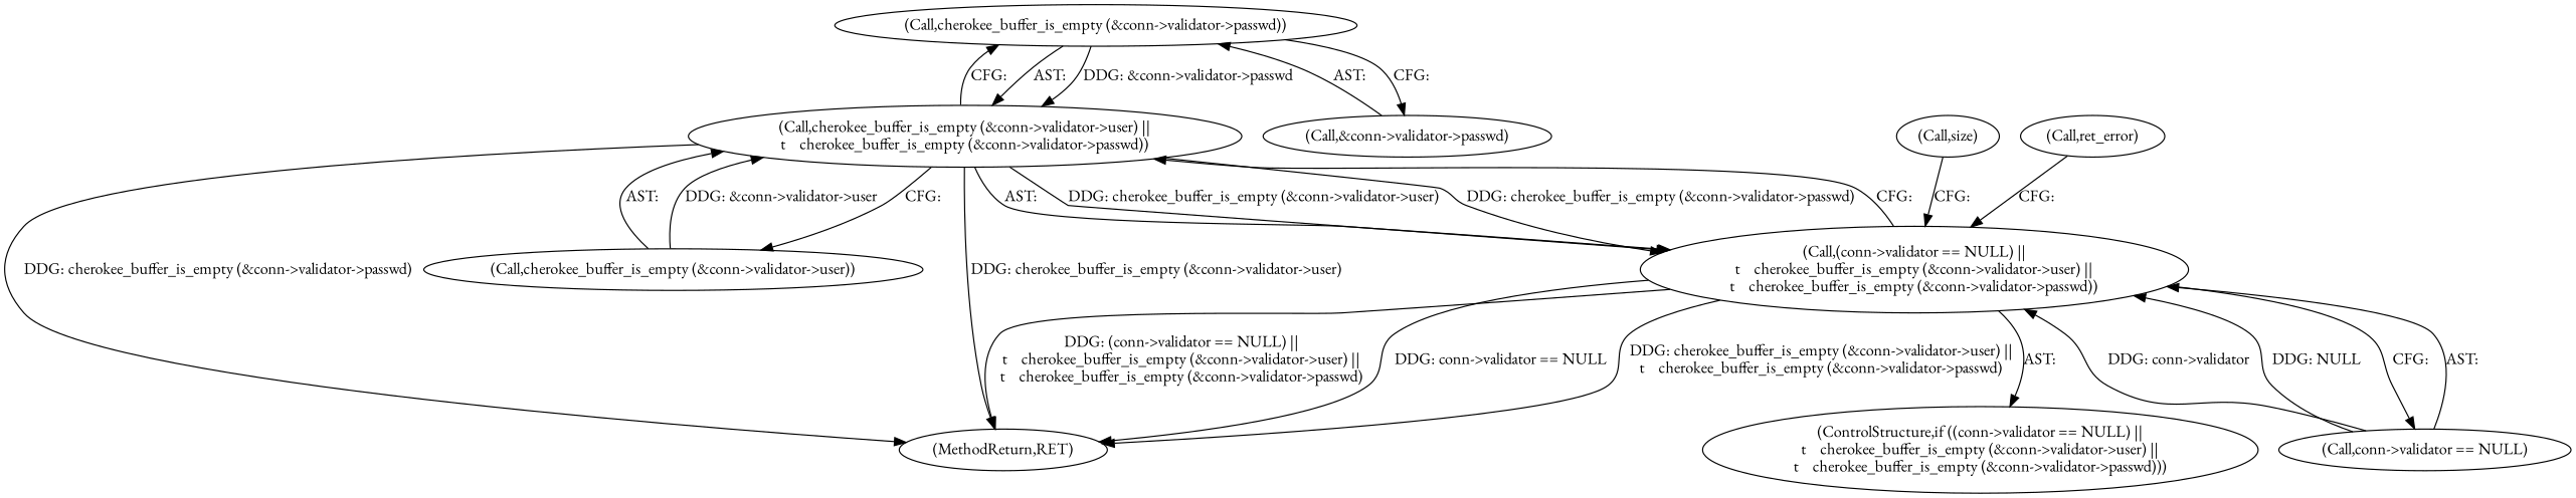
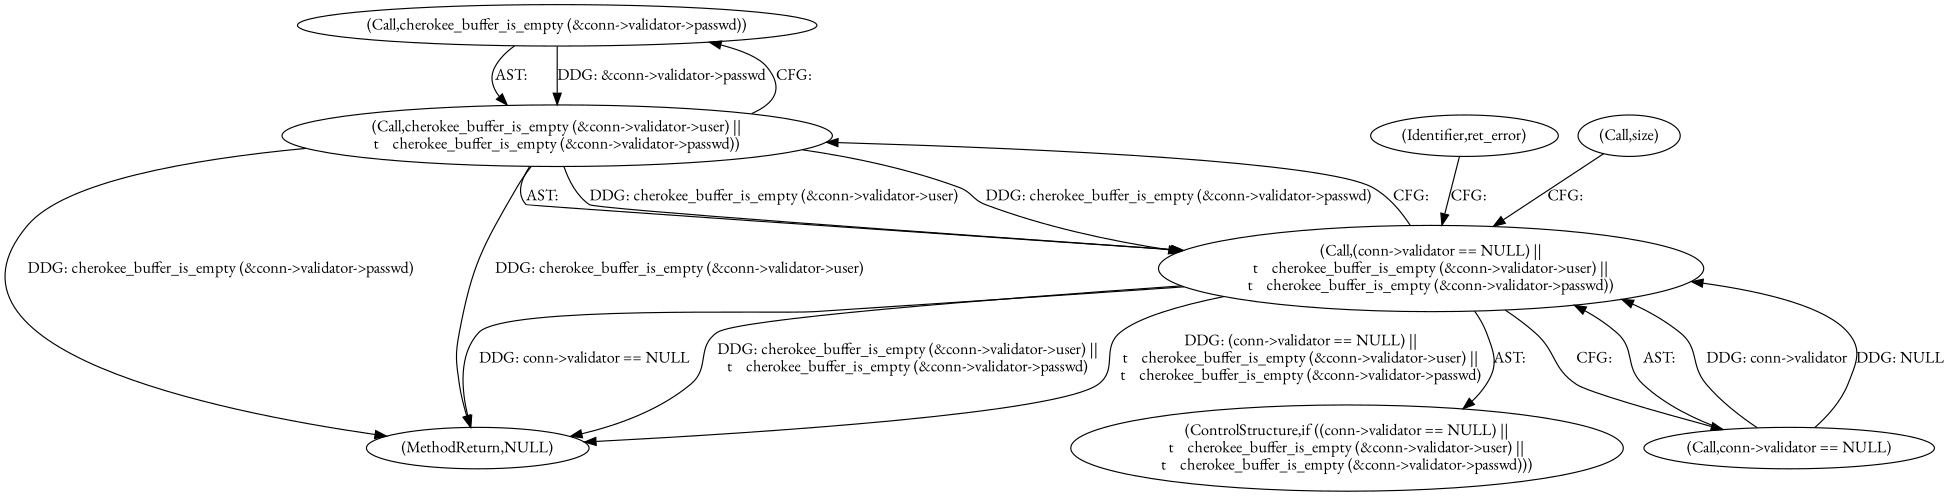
  digraph {
    fontname="EB Garamond"
    node [fontname="EB Garamond"]
    edge [fontname="EB Garamond"]
    n1 [label="(Call,cherokee_buffer_is_empty (&conn->validator->passwd))"]
    n2 [label="(Call,cherokee_buffer_is_empty (&conn->validator->user) ||\n\t    cherokee_buffer_is_empty (&conn->validator->passwd))"]
-   n3 [label="(Call,&conn->validator->passwd)"]
-   n4 [label="(MethodReturn,RET)"]
+   n4 [label="(MethodReturn,NULL)"]
    n5 [label="(Call,(conn->validator == NULL) ||\n\t    cherokee_buffer_is_empty (&conn->validator->user) ||\n\t    cherokee_buffer_is_empty (&conn->validator->passwd))"]
-   n6 [label="(Call,cherokee_buffer_is_empty (&conn->validator->user))"]
    n7 [label="(ControlStructure,if ((conn->validator == NULL) ||\n\t    cherokee_buffer_is_empty (&conn->validator->user) ||\n\t    cherokee_buffer_is_empty (&conn->validator->passwd)))"]
    n8 [label="(Call,conn->validator == NULL)"]
-   n9 [label="(Call,ret_error)"]
+   n9 [label="(Identifier,ret_error)"]
    n10 [label="(Call,size)"]
    n1 -> n2 [label="AST: "]
    n1 -> n2 [label="DDG: &conn->validator->passwd"]
-   n1 -> n3 [label="CFG: "]
    n2 -> n1 [label="CFG: "]
    n2 -> n4 [label="DDG: cherokee_buffer_is_empty (&conn->validator->passwd)"]
    n2 -> n4 [label="DDG: cherokee_buffer_is_empty (&conn->validator->user)"]
    n2 -> n5 [label="AST: "]
    n2 -> n5 [label="DDG: cherokee_buffer_is_empty (&conn->validator->user)"]
    n2 -> n5 [label="DDG: cherokee_buffer_is_empty (&conn->validator->passwd)"]
-   n2 -> n6 [label="CFG: "]
-   n3 -> n1 [label="AST: "]
    n5 -> n2 [label="CFG: "]
    n5 -> n4 [label="DDG: conn->validator == NULL"]
    n5 -> n4 [label="DDG: cherokee_buffer_is_empty (&conn->validator->user) ||\n\t    cherokee_buffer_is_empty (&conn->validator->passwd)"]
    n5 -> n4 [label="DDG: (conn->validator == NULL) ||\n\t    cherokee_buffer_is_empty (&conn->validator->user) ||\n\t    cherokee_buffer_is_empty (&conn->validator->passwd)"]
    n5 -> n7 [label="AST: "]
    n5 -> n8 [label="CFG: "]
-   n6 -> n2 [label="AST: "]
-   n6 -> n2 [label="DDG: &conn->validator->user"]
    n8 -> n5 [label="AST: "]
    n8 -> n5 [label="DDG: conn->validator"]
    n8 -> n5 [label="DDG: NULL"]
    n9 -> n5 [label="CFG: "]
    n10 -> n5 [label="CFG: "]
  }
